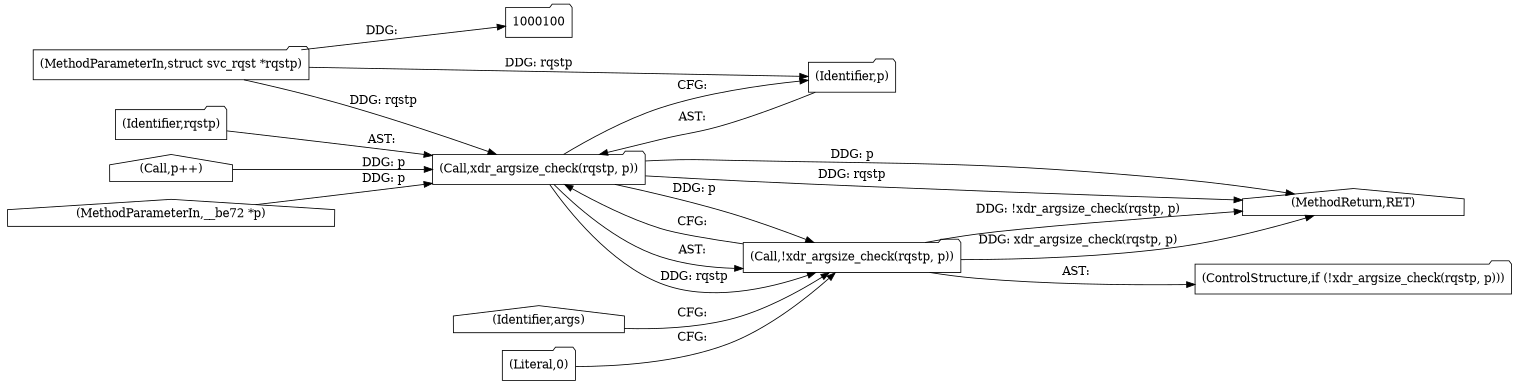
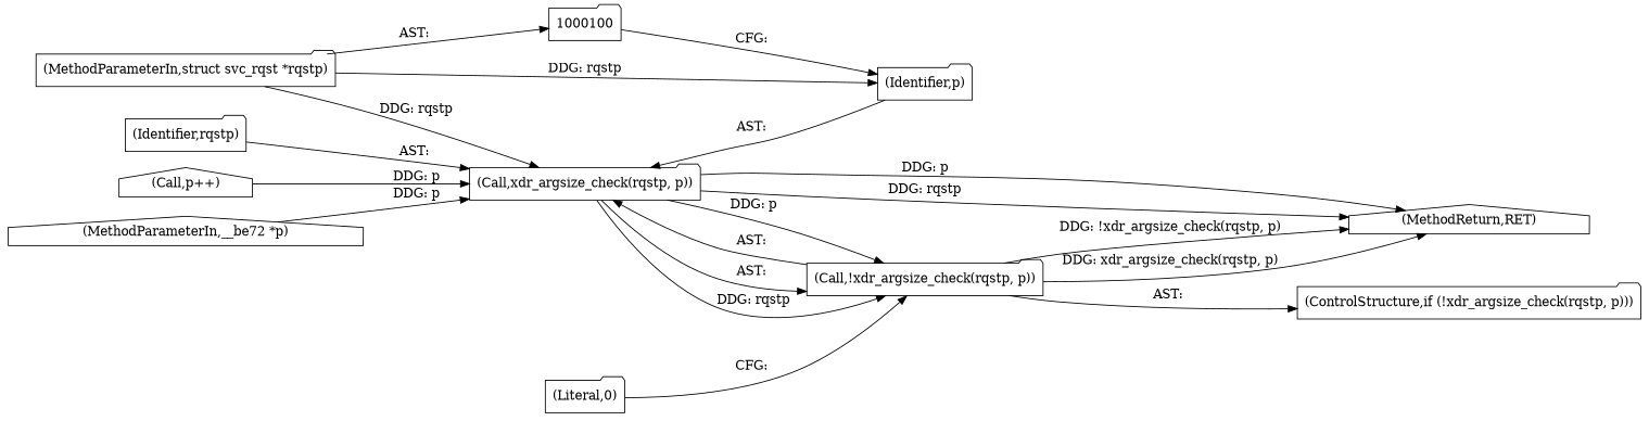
  digraph {
    rankdir=LR
    node [shape=folder]
    n1 [label="(MethodParameterIn,struct svc_rqst *rqstp)"]
    n2 [label="(Call,xdr_argsize_check(rqstp, p))"]
    1000100
    n4 [label="(Identifier,p)"]
    n5 [label="(MethodReturn,RET)" shape=house]
    n6 [label="(Call,!xdr_argsize_check(rqstp, p))"]
    n7 [label="(ControlStructure,if (!xdr_argsize_check(rqstp, p)))"]
    n8 [label="(Identifier,rqstp)"]
    n9 [label="(Call,p++)" shape=house]
    n10 [label="(MethodParameterIn,__be72 *p)" shape=house]
-   n11 [label="(Identifier,args)" shape=house]
    n12 [label="(Literal,0)"]
    n1 -> n2 [label="DDG: rqstp"]
-   n1 -> 1000100 [label="DDG: "]
+   n1 -> 1000100 [label="AST: "]
    n1 -> n4 [label="DDG: rqstp"]
-   n2 -> n4 [label="CFG: "]
+   1000100 -> n4 [label="CFG: "]
    n2 -> n5 [label="DDG: p"]
    n2 -> n5 [label="DDG: rqstp"]
    n2 -> n6 [label="AST: "]
    n2 -> n6 [label="DDG: rqstp"]
    n2 -> n6 [label="DDG: p"]
    n4 -> n2 [label="AST: "]
-   n6 -> n2 [label="CFG: "]
+   n6 -> n2 [label="AST: "]
    n6 -> n5 [label="DDG: xdr_argsize_check(rqstp, p)"]
    n6 -> n5 [label="DDG: !xdr_argsize_check(rqstp, p)"]
    n6 -> n7 [label="AST: "]
    n8 -> n2 [label="AST: "]
    n9 -> n2 [label="DDG: p"]
    n10 -> n2 [label="DDG: p"]
-   n11 -> n6 [label="CFG: "]
    n12 -> n6 [label="CFG: "]
  }
